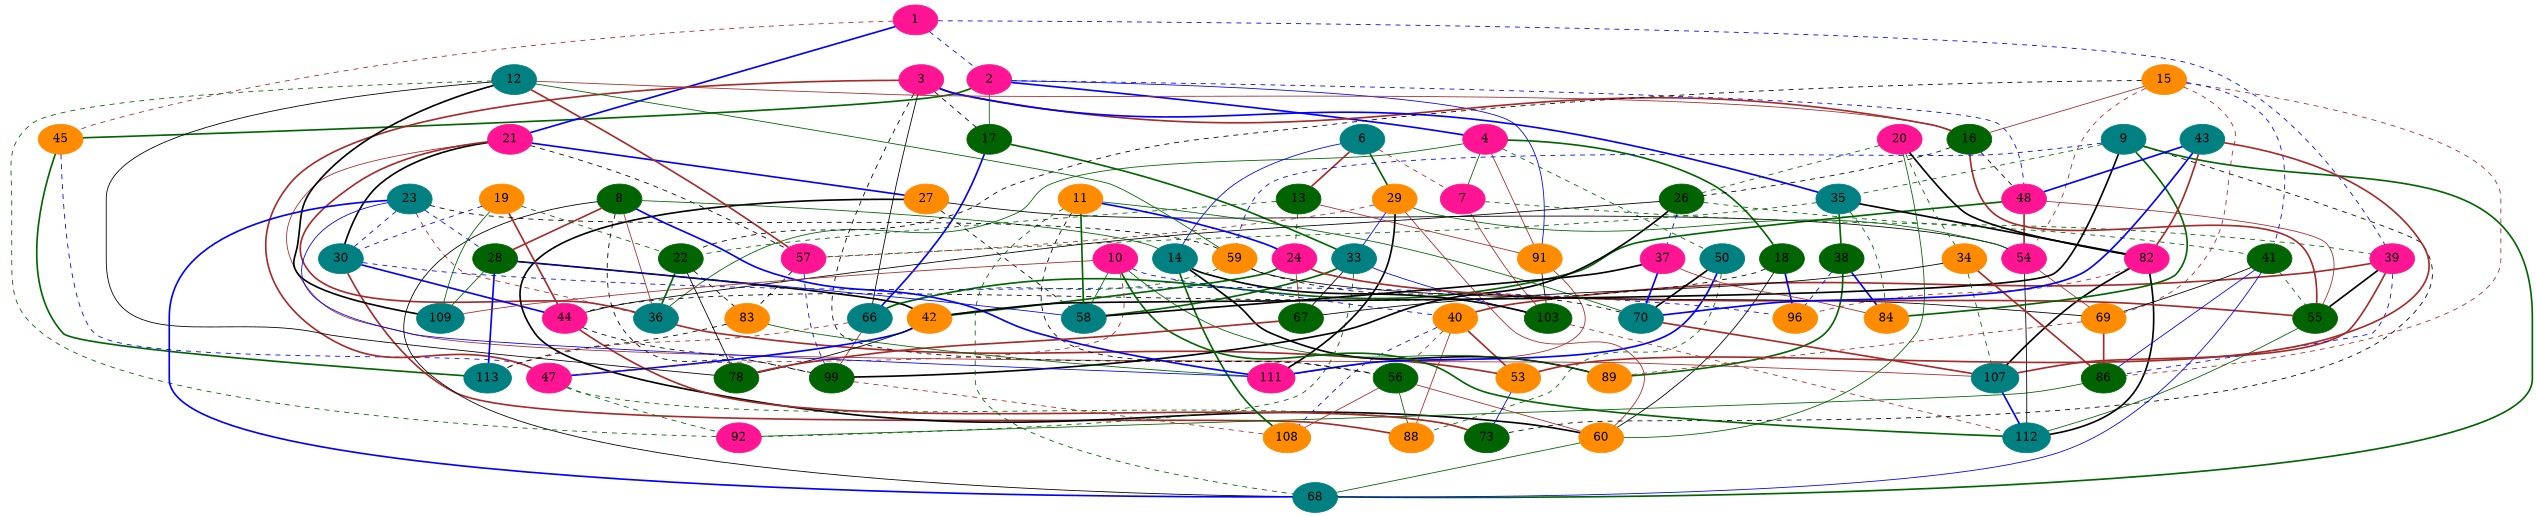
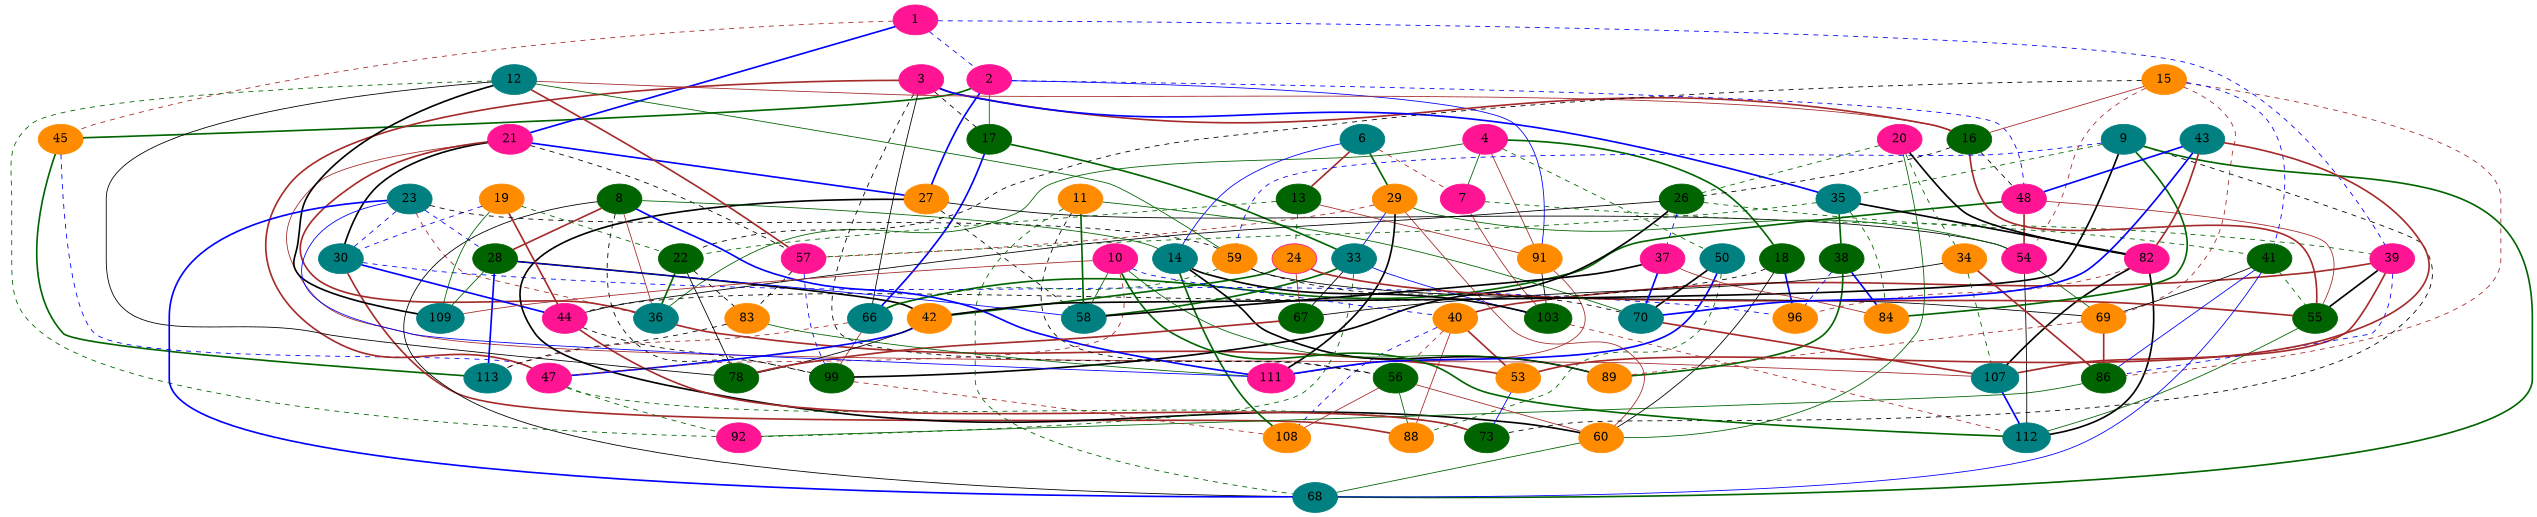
  graph {
    node [color=darkorange style=filled]
    edge [color=darkgreen style=bold]
    2 [color=deeppink super="+89"]
    45
    4 [color=deeppink super="+100"]
    17 [color=darkgreen]
    48 [color=deeppink super="+51"]
    91 [super="+115"]
    1 [color=deeppink]
    21 [color=deeppink super="+49"]
    39 [color=deeppink super="+95"]
    36 [color=teal super="+52"]
    57 [color=deeppink super="+74"]
    30 [color=teal super="+118"]
    27
    107 [color=teal super="+119"]
    40 [super="+116"]
    86 [color=darkgreen super="+101"]
    55 [color=darkgreen super="+72"]
    47 [color=deeppink super="+102"]
    113 [color=teal]
    7 [color=deeppink]
    18 [color=darkgreen]
    50 [color=teal]
    66 [color=teal super="+93"]
    33 [color=teal super="+62"]
    54 [color=deeppink super="+97"]
    103 [color=darkgreen super="+106"]
    111 [color=deeppink super="+123"]
    3 [color=deeppink super="+5"]
    16 [color=darkgreen super="+85"]
    35 [color=teal super="+104"]
    56 [color=darkgreen super="+63"]
    26 [color=darkgreen super="+98"]
    84
    82 [color=deeppink super="+114"]
    38 [color=darkgreen]
    73 [color=darkgreen]
    92 [color=deeppink]
    108
    60 [super="+110"]
    88
    99 [color=darkgreen super="+124"]
    44 [color=deeppink super="+122"]
    96
    53
    70 [color=teal super="+77"]
    6 [color=teal]
    13 [color=darkgreen]
    14 [color=teal super="+87"]
    29 [super="+61"]
-   24 [color=deeppink super="+120"]
+   24 [color=deeppink super="+120" fillcolor=darkorange]
    22 [color=darkgreen super="+32"]
    n52 [label=89]
    112 [color=teal super="+121"]
    8 [color=darkgreen super="+46"]
    28 [color=darkgreen super="+76"]
    68 [color=teal super="+105"]
    42 [super="+71"]
    58 [color=teal super="+65"]
    109 [color=teal]
    9 [color=teal super="+79"]
    59 [super="+94"]
    78 [color=darkgreen]
    69 [super="+117"]
    10 [color=deeppink super="+25"]
    11 [super="+64"]
    67 [color=darkgreen]
    12 [color=teal super="+31"]
    83
    15 [super="+90"]
    41 [color=darkgreen super="+80"]
    37 [color=deeppink]
    19
    20 [color=deeppink]
    34
    23 [color=teal super="+75"]
    43 [color=teal]
    2 -- 45
-   2 -- 4 [color=blue]
+   2 -- 27 [color=blue]
    2 -- 17 [style=solid]
    2 -- 48 [color=blue style=dashed]
    2 -- 91 [color=blue style=solid]
    45 -- 47 [color=blue style=dashed]
    45 -- 113
    4 -- 91 [color=brown style=solid]
    4 -- 36 [style=solid]
    4 -- 7 [style=solid]
    4 -- 18
    4 -- 50 [style=dashed]
    17 -- 66 [color=blue]
    17 -- 33
    48 -- 55 [color=brown style=solid]
    48 -- 66
    48 -- 54 [color=brown]
    91 -- 103 [color=black style=solid]
    91 -- 111 [color=brown style=solid]
    1 -- 2 [color=blue style=dashed]
    1 -- 45 [color=brown style=dashed]
    1 -- 21 [color=blue]
    1 -- 39 [color=blue style=dashed]
    21 -- 36 [color=brown]
    21 -- 57 [color=black style=dashed]
    21 -- 30 [color=black]
    21 -- 27 [color=blue]
    21 -- 107 [color=brown style=solid]
    39 -- 107 [color=brown]
    39 -- 40 [color=brown]
    39 -- 86 [color=blue style=dashed]
    39 -- 55 [color=black]
    36 -- 53 [color=brown]
    57 -- 99 [color=blue style=dashed]
    57 -- 83 [color=black style=dashed]
    30 -- 88 [color=brown]
    30 -- 44 [color=blue]
    30 -- 96 [color=blue style=dashed]
    27 -- 54 [color=black style=solid]
    27 -- 60 [color=black]
    27 -- 58 [color=black style=dashed]
    107 -- 112 [color=blue]
    40 -- 56 [color=brown style=dashed]
    40 -- 108 [color=blue style=dashed]
    40 -- 88 [color=brown style=solid]
    40 -- 53 [color=brown]
    86 -- 92 [style=solid]
    55 -- 112 [style=solid]
    47 -- 73 [style=dashed]
    47 -- 92 [style=dashed]
    7 -- 39 [style=dashed]
    7 -- 103 [color=brown style=solid]
    18 -- 60 [color=black style=solid]
    18 -- 44 [color=black style=dashed]
    18 -- 96 [color=blue]
    50 -- 111 [color=blue]
    50 -- 88 [style=dashed]
    50 -- 70 [color=black]
    66 -- 113 [color=brown style=dashed]
    66 -- 99 [color=brown style=solid]
    33 -- 103 [color=blue style=solid]
    33 -- 92 [style=dashed]
    33 -- 58
    33 -- 67 [color=black style=solid]
    54 -- 112 [color=black style=solid]
-   54 -- 69 [color=brown style=solid]
+   54 -- 69 [style=solid]
    103 -- 112 [color=brown style=dashed]
    3 -- 17 [color=black style=dashed]
    3 -- 47 [color=brown]
    3 -- 66 [color=black style=solid]
    3 -- 16 [color=brown]
    3 -- 35 [color=blue]
    3 -- 56 [color=black style=dashed]
    16 -- 48 [color=black style=dashed]
    16 -- 55 [color=brown]
    16 -- 26 [color=black style=dashed]
    35 -- 57 [style=dashed]
    35 -- 84 [style=dashed]
    35 -- 82 [color=black]
    35 -- 38
    56 -- 108 [color=brown style=solid]
    56 -- 60 [color=brown style=solid]
    56 -- 88 [style=solid]
    26 -- 99 [color=black]
    26 -- 44 [color=black style=solid]
    26 -- 41 [style=dashed]
    26 -- 37 [color=blue style=dashed]
    82 -- 107 [color=black]
    82 -- 96 [color=brown style=dashed]
    82 -- 112 [color=black]
    38 -- 84 [color=blue]
    38 -- 96 [color=blue style=dashed]
    38 -- n52
    60 -- 68 [style=solid]
    99 -- 108 [color=brown style=dashed]
    44 -- 73 [color=brown]
    44 -- 99 [color=black style=dashed]
    53 -- 73 [color=blue style=solid]
    70 -- 107 [color=brown]
    6 -- 7 [color=brown style=dashed]
    6 -- 13 [color=brown]
    6 -- 14 [color=blue style=solid]
    6 -- 29
    13 -- 91 [color=brown style=solid]
    13 -- 24 [style=dashed]
    13 -- 22 [style=dashed]
    14 -- 103 [color=black weight=2]
    14 -- 108
    14 -- n52 [color=black]
    29 -- 57 [color=brown style=dashed]
    29 -- 33 [color=blue style=solid]
    29 -- 54 [style=solid]
    29 -- 111 [color=black]
    29 -- 60 [color=brown style=solid]
    24 -- 55 [color=brown]
    24 -- 42
    24 -- 67 [color=brown style=solid]
    22 -- 36
    22 -- 78 [color=black style=solid]
    22 -- 83 [color=black style=dashed]
    8 -- 36 [color=brown style=solid]
    8 -- 111 [color=blue]
    8 -- 99 [color=black style=dashed]
    8 -- 14 [style=solid]
    8 -- 28 [color=brown]
    8 -- 68 [color=black style=solid]
    28 -- 113 [color=blue]
    28 -- 42 [color=black]
    28 -- 58 [color=blue style=solid]
    28 -- 109 [style=solid]
    42 -- 47 [color=blue]
    42 -- 78 [color=black style=solid]
    9 -- 35 [style=dashed]
    9 -- 84
    9 -- 73 [color=black style=dashed]
    9 -- 68
    9 -- 42 [color=black]
    9 -- 59 [color=blue style=dashed]
    59 -- 66 [style=dashed]
    59 -- 70 [color=black style=dashed]
    59 -- 69 [color=black style=solid]
    69 -- 86 [color=brown]
    69 -- n52 [color=brown style=dashed]
    10 -- 40 [color=blue style=dashed]
    10 -- 47 [color=brown style=dashed]
    10 -- n52 [style=solid]
    10 -- 112
    10 -- 58 [style=solid]
    10 -- 109 [color=brown style=solid]
    11 -- 56 [color=black style=dashed]
    11 -- 70 [style=solid]
-   11 -- 24 [color=blue weight=2]
    11 -- 68 [style=dashed]
    11 -- 58
    67 -- 78 [color=brown]
    12 -- 57 [color=brown]
    12 -- 16 [color=brown style=solid]
    12 -- 92 [style=dashed]
    12 -- 109 [color=black]
    12 -- 59 [style=solid]
    12 -- 78 [color=black style=solid]
    83 -- 113 [color=black style=dashed]
    83 -- 111 [style=solid]
    15 -- 86 [color=brown style=dashed]
    15 -- 54 [color=brown style=dashed]
    15 -- 16 [color=brown style=solid]
    15 -- 22 [color=black style=dashed]
    15 -- 69 [color=brown style=dashed]
    15 -- 41 [color=blue style=dashed]
    41 -- 86 [color=blue style=solid]
    41 -- 55 [style=dashed]
    41 -- 68 [color=blue style=solid]
    41 -- 69 [color=black style=solid]
    37 -- 84 [color=brown style=solid]
    37 -- 70 [color=blue]
    37 -- 58 [color=black]
    19 -- 30 [color=blue style=dashed]
    19 -- 44 [color=brown]
    19 -- 22 [style=dashed]
    19 -- 109 [style=solid]
    20 -- 26 [style=dashed]
    20 -- 82 [color=black]
    20 -- 60 [style=solid]
    20 -- 34 [style=dashed]
    34 -- 107 [style=dashed]
    34 -- 86 [color=brown]
    34 -- 67 [color=black style=solid]
    23 -- 36 [color=brown style=dashed]
    23 -- 30 [color=blue style=dashed]
    23 -- 111 [color=blue style=solid]
    23 -- 28 [color=blue style=dashed]
    23 -- 68 [color=blue]
    23 -- 59 [color=black style=dashed]
    43 -- 48 [color=blue]
    43 -- 82 [color=brown]
    43 -- 53 [color=brown]
    43 -- 70 [color=blue]
  }
